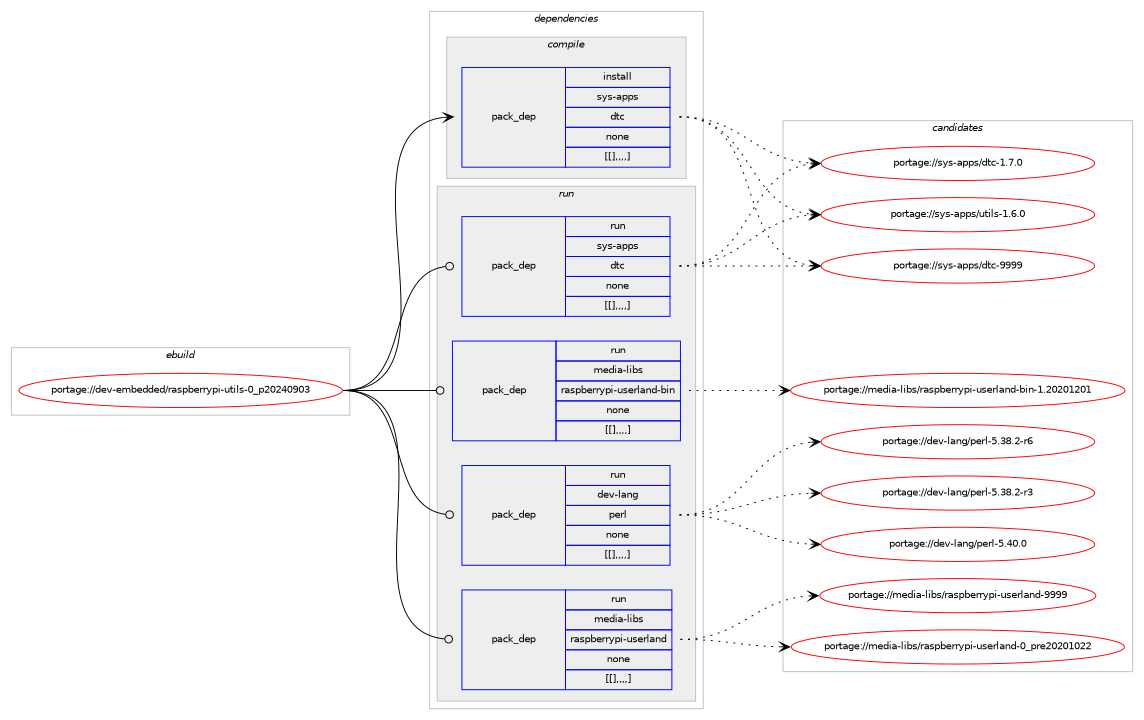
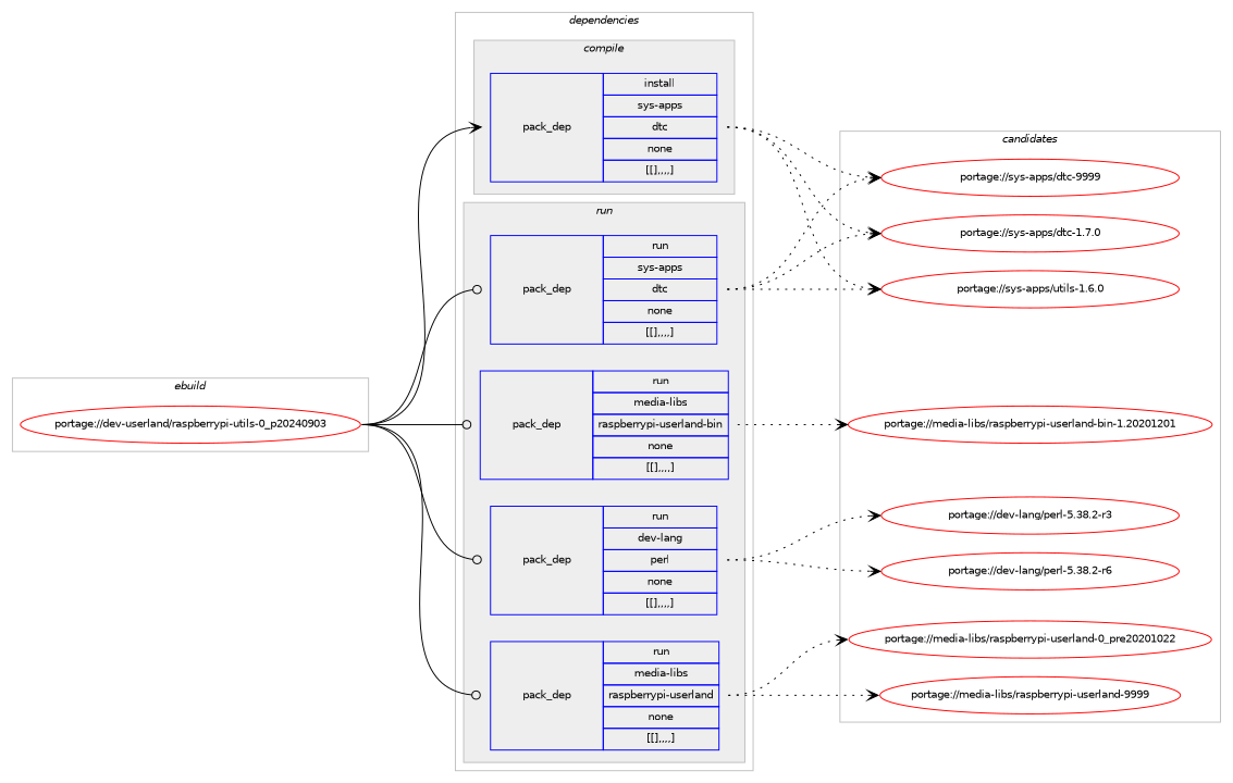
  digraph {
    compound=true
    concentrate=true
    fontname=Helvetica
    fontsize=10
    newrank=true
    rankdir=LR
    ranksep=1.5
    node [color=red fontname=Helvetica fontsize=10]
    edge [arrowhead=vee headport=w style=dotted tailport=e weight=100]
-   n1 [label="portage://dev-embedded/raspberrypi-utils-0_p20240903" width=4]
+   n1 [label="portage://dev-userland/raspberrypi-utils-0_p20240903" width=4]
    n2 [color=blue label=<<TABLE BORDER="0" CELLBORDER="1" CELLSPACING="0" CELLPADDING="4" WIDTH="220"><TR><TD ROWSPAN="6" CELLPADDING="30">pack_dep</TD></TR><TR><TD WIDTH="110">install</TD></TR><TR><TD>sys-apps</TD></TR><TR><TD>dtc</TD></TR><TR><TD>none</TD></TR><TR><TD>[[],,,,]</TD></TR></TABLE>> shape=none]
    n3 [color=blue label=<<TABLE BORDER="0" CELLBORDER="1" CELLSPACING="0" CELLPADDING="4" WIDTH="220"><TR><TD ROWSPAN="6" CELLPADDING="30">pack_dep</TD></TR><TR><TD WIDTH="110">run</TD></TR><TR><TD>dev-lang</TD></TR><TR><TD>perl</TD></TR><TR><TD>none</TD></TR><TR><TD>[[],,,,]</TD></TR></TABLE>> shape=none]
    n4 [color=blue label=<<TABLE BORDER="0" CELLBORDER="1" CELLSPACING="0" CELLPADDING="4" WIDTH="220"><TR><TD ROWSPAN="6" CELLPADDING="30">pack_dep</TD></TR><TR><TD WIDTH="110">run</TD></TR><TR><TD>sys-apps</TD></TR><TR><TD>dtc</TD></TR><TR><TD>none</TD></TR><TR><TD>[[],,,,]</TD></TR></TABLE>> shape=none]
    n5 [color=blue label=<<TABLE BORDER="0" CELLBORDER="1" CELLSPACING="0" CELLPADDING="4" WIDTH="220"><TR><TD ROWSPAN="6" CELLPADDING="30">pack_dep</TD></TR><TR><TD WIDTH="110">run</TD></TR><TR><TD>media-libs</TD></TR><TR><TD>raspberrypi-userland</TD></TR><TR><TD>none</TD></TR><TR><TD>[[],,,,]</TD></TR></TABLE>> shape=none]
    n6 [color=blue label=<<TABLE BORDER="0" CELLBORDER="1" CELLSPACING="0" CELLPADDING="4" WIDTH="220"><TR><TD ROWSPAN="6" CELLPADDING="30">pack_dep</TD></TR><TR><TD WIDTH="110">run</TD></TR><TR><TD>media-libs</TD></TR><TR><TD>raspberrypi-userland-bin</TD></TR><TR><TD>none</TD></TR><TR><TD>[[],,,,]</TD></TR></TABLE>> shape=none]
    n7 [label="portage://sys-apps/dtc-9999" width=4]
    n8 [label="portage://sys-apps/dtc-1.7.0" width=4]
    n9 [label="portage://sys-apps/utils-1.6.0" width=4]
-   n10 [label="portage://dev-lang/perl-5.40.0" width=4]
    n11 [label="portage://dev-lang/perl-5.38.2-r6" width=4]
    n12 [label="portage://dev-lang/perl-5.38.2-r3" width=4]
    n13 [label="portage://media-libs/raspberrypi-userland-9999" width=4]
    n14 [label="portage://media-libs/raspberrypi-userland-0_pre20201022" width=4]
    n15 [label="portage://media-libs/raspberrypi-userland-bin-1.20201201" width=4]
    subgraph cluster_1 {
      color=gray
      label=<<i>ebuild</i>>
      n1
    }
    subgraph cluster_2 {
      color=gray
      label=<<i>dependencies</i>>
      subgraph cluster_3 {
        color=gray
        fillcolor="#eeeeee"
        label=<<i>compile</i>>
        style=filled
        subgraph sub_4 {
          color=gray
          fillcolor="#eeeeee"
          label=<<i>compile</i>>
          style=filled
          n2
        }
      }
      subgraph cluster_5 {
        color=gray
        fillcolor="#eeeeee"
        label=<<i>compile and run</i>>
        style=filled
      }
      subgraph cluster_6 {
        color=gray
        fillcolor="#eeeeee"
        label=<<i>run</i>>
        style=filled
        subgraph sub_7 {
          color=gray
          fillcolor="#eeeeee"
          label=<<i>run</i>>
          style=filled
          n3
        }
        subgraph sub_8 {
          color=gray
          fillcolor="#eeeeee"
          label=<<i>run</i>>
          style=filled
          n4
        }
        subgraph sub_9 {
          color=gray
          fillcolor="#eeeeee"
          label=<<i>run</i>>
          style=filled
          n5
        }
        subgraph sub_10 {
          color=gray
          fillcolor="#eeeeee"
          label=<<i>run</i>>
          style=filled
          n6
        }
      }
    }
    subgraph cluster_11 {
      color=gray
      label=<<i>candidates</i>>
      rank=same
      subgraph sub_12 {
        color=black
        label=<<i>candidates</i>>
        nodesep=1
        rank=same
        n7
        n8
        n9
      }
      subgraph sub_13 {
        color=black
        label=<<i>candidates</i>>
        nodesep=1
        rank=same
-       n10
        n11
        n12
      }
      subgraph sub_14 {
        color=black
        label=<<i>candidates</i>>
        nodesep=1
        rank=same
        n7
        n8
        n9
      }
      subgraph sub_15 {
        color=black
        label=<<i>candidates</i>>
        nodesep=1
        rank=same
        n13
        n14
      }
      subgraph sub_16 {
        color=black
        label=<<i>candidates</i>>
        nodesep=1
        rank=same
        n15
      }
    }
    n1 -> n2 [style=solid weight=20]
    n1 -> n3 [arrowhead=odot style=solid weight=20]
    n1 -> n4 [arrowhead=odot style=solid weight=20]
    n1 -> n5 [arrowhead=odot style=solid weight=20]
    n1 -> n6 [arrowhead=odot style=solid weight=20]
    n2 -> n7
    n2 -> n8
    n2 -> n9
-   n3 -> n10
    n3 -> n11
    n3 -> n12
    n4 -> n7
    n4 -> n8
    n4 -> n9
    n5 -> n13
    n5 -> n14
    n6 -> n15
  }
